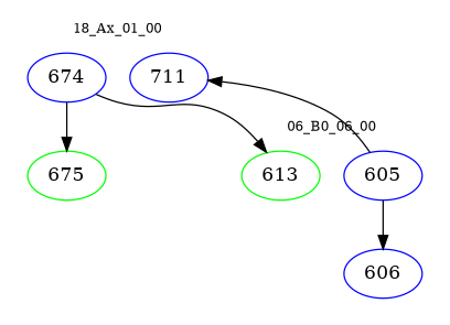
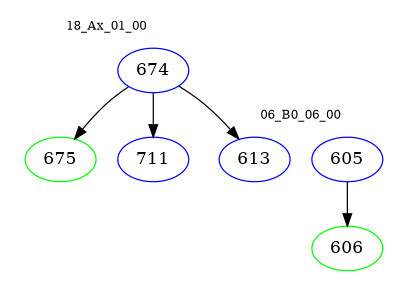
  digraph {
    node [color=blue]
    edge [color=black]
    n1 [label=674]
    n2 [color=green label=675]
    n3 [label=711]
    n4 [label=605]
-   n5 [label=606]
-   n6 [color=green label=613]
+   n5 [color=green label=606]
+   n6 [label=613]
    subgraph cluster_1 {
      color=white
      fontsize=10
      label="18_Ax_01_00"
      n1
      n2
      n3
    }
    subgraph cluster_2 {
      color=white
      fontsize=10
      label="06_B0_06_00"
      n4
      n5
      n6
    }
    n1 -> n2
-   n4 -> n3
+   n1 -> n3
    n1 -> n6
    n4 -> n5
  }
